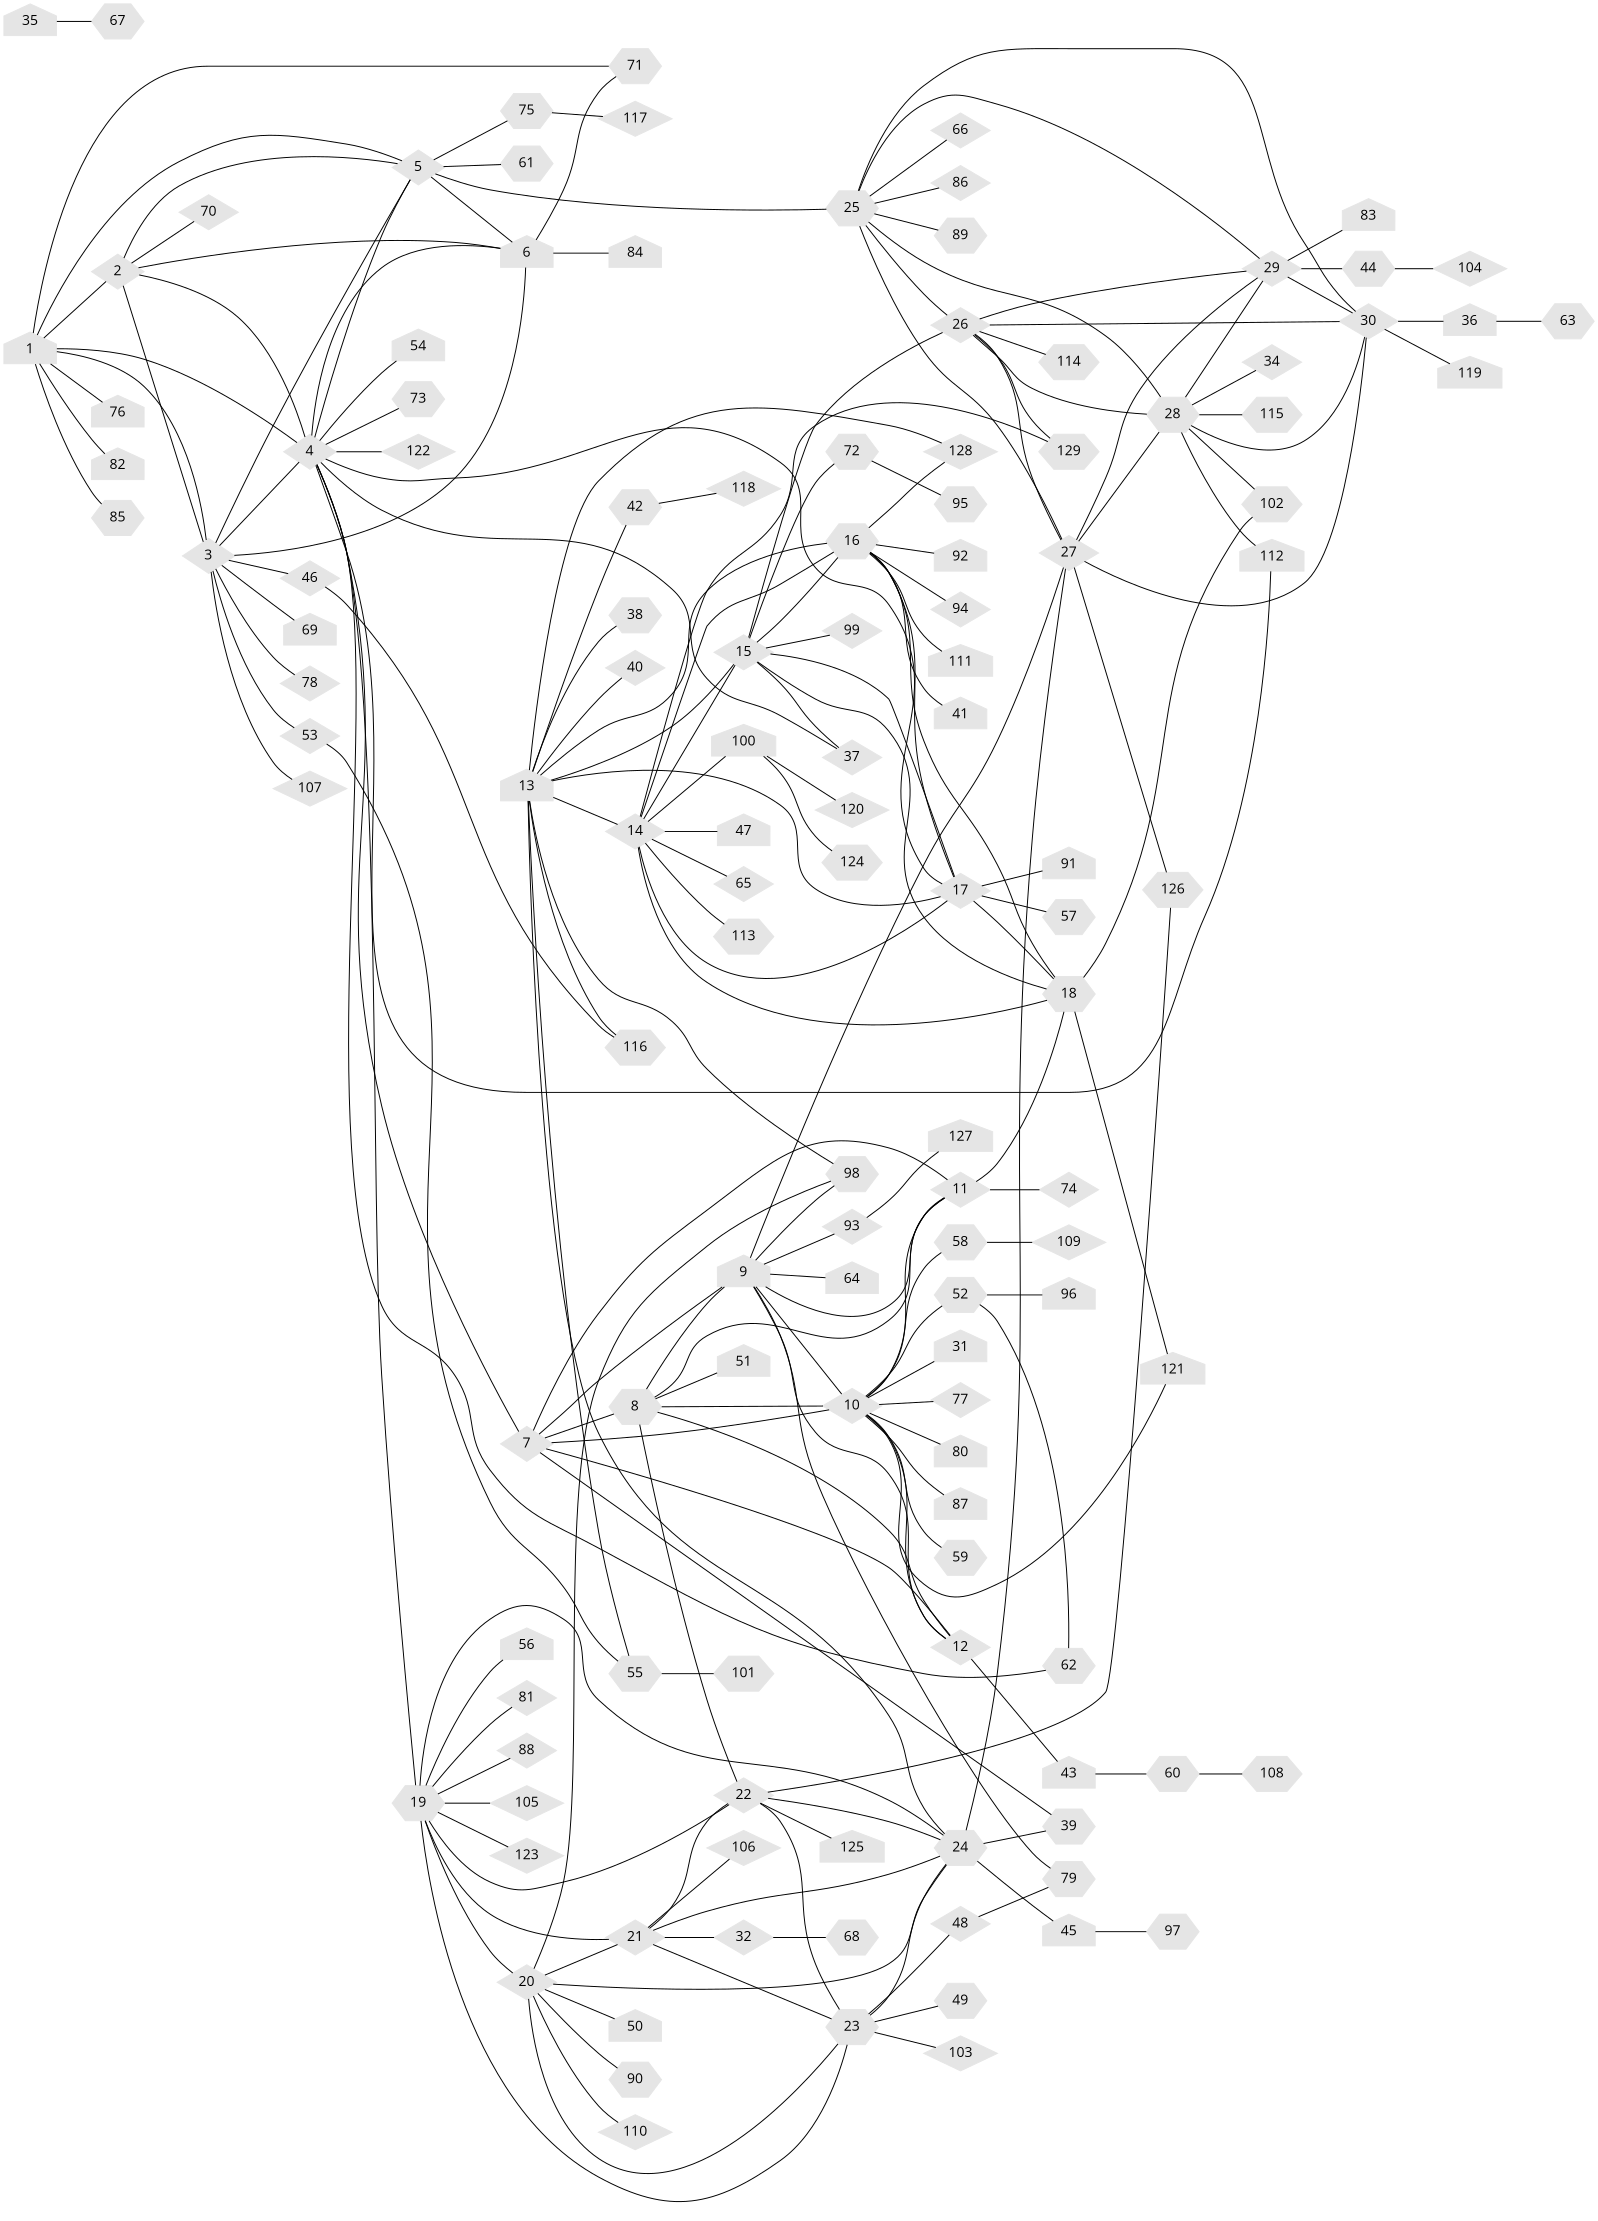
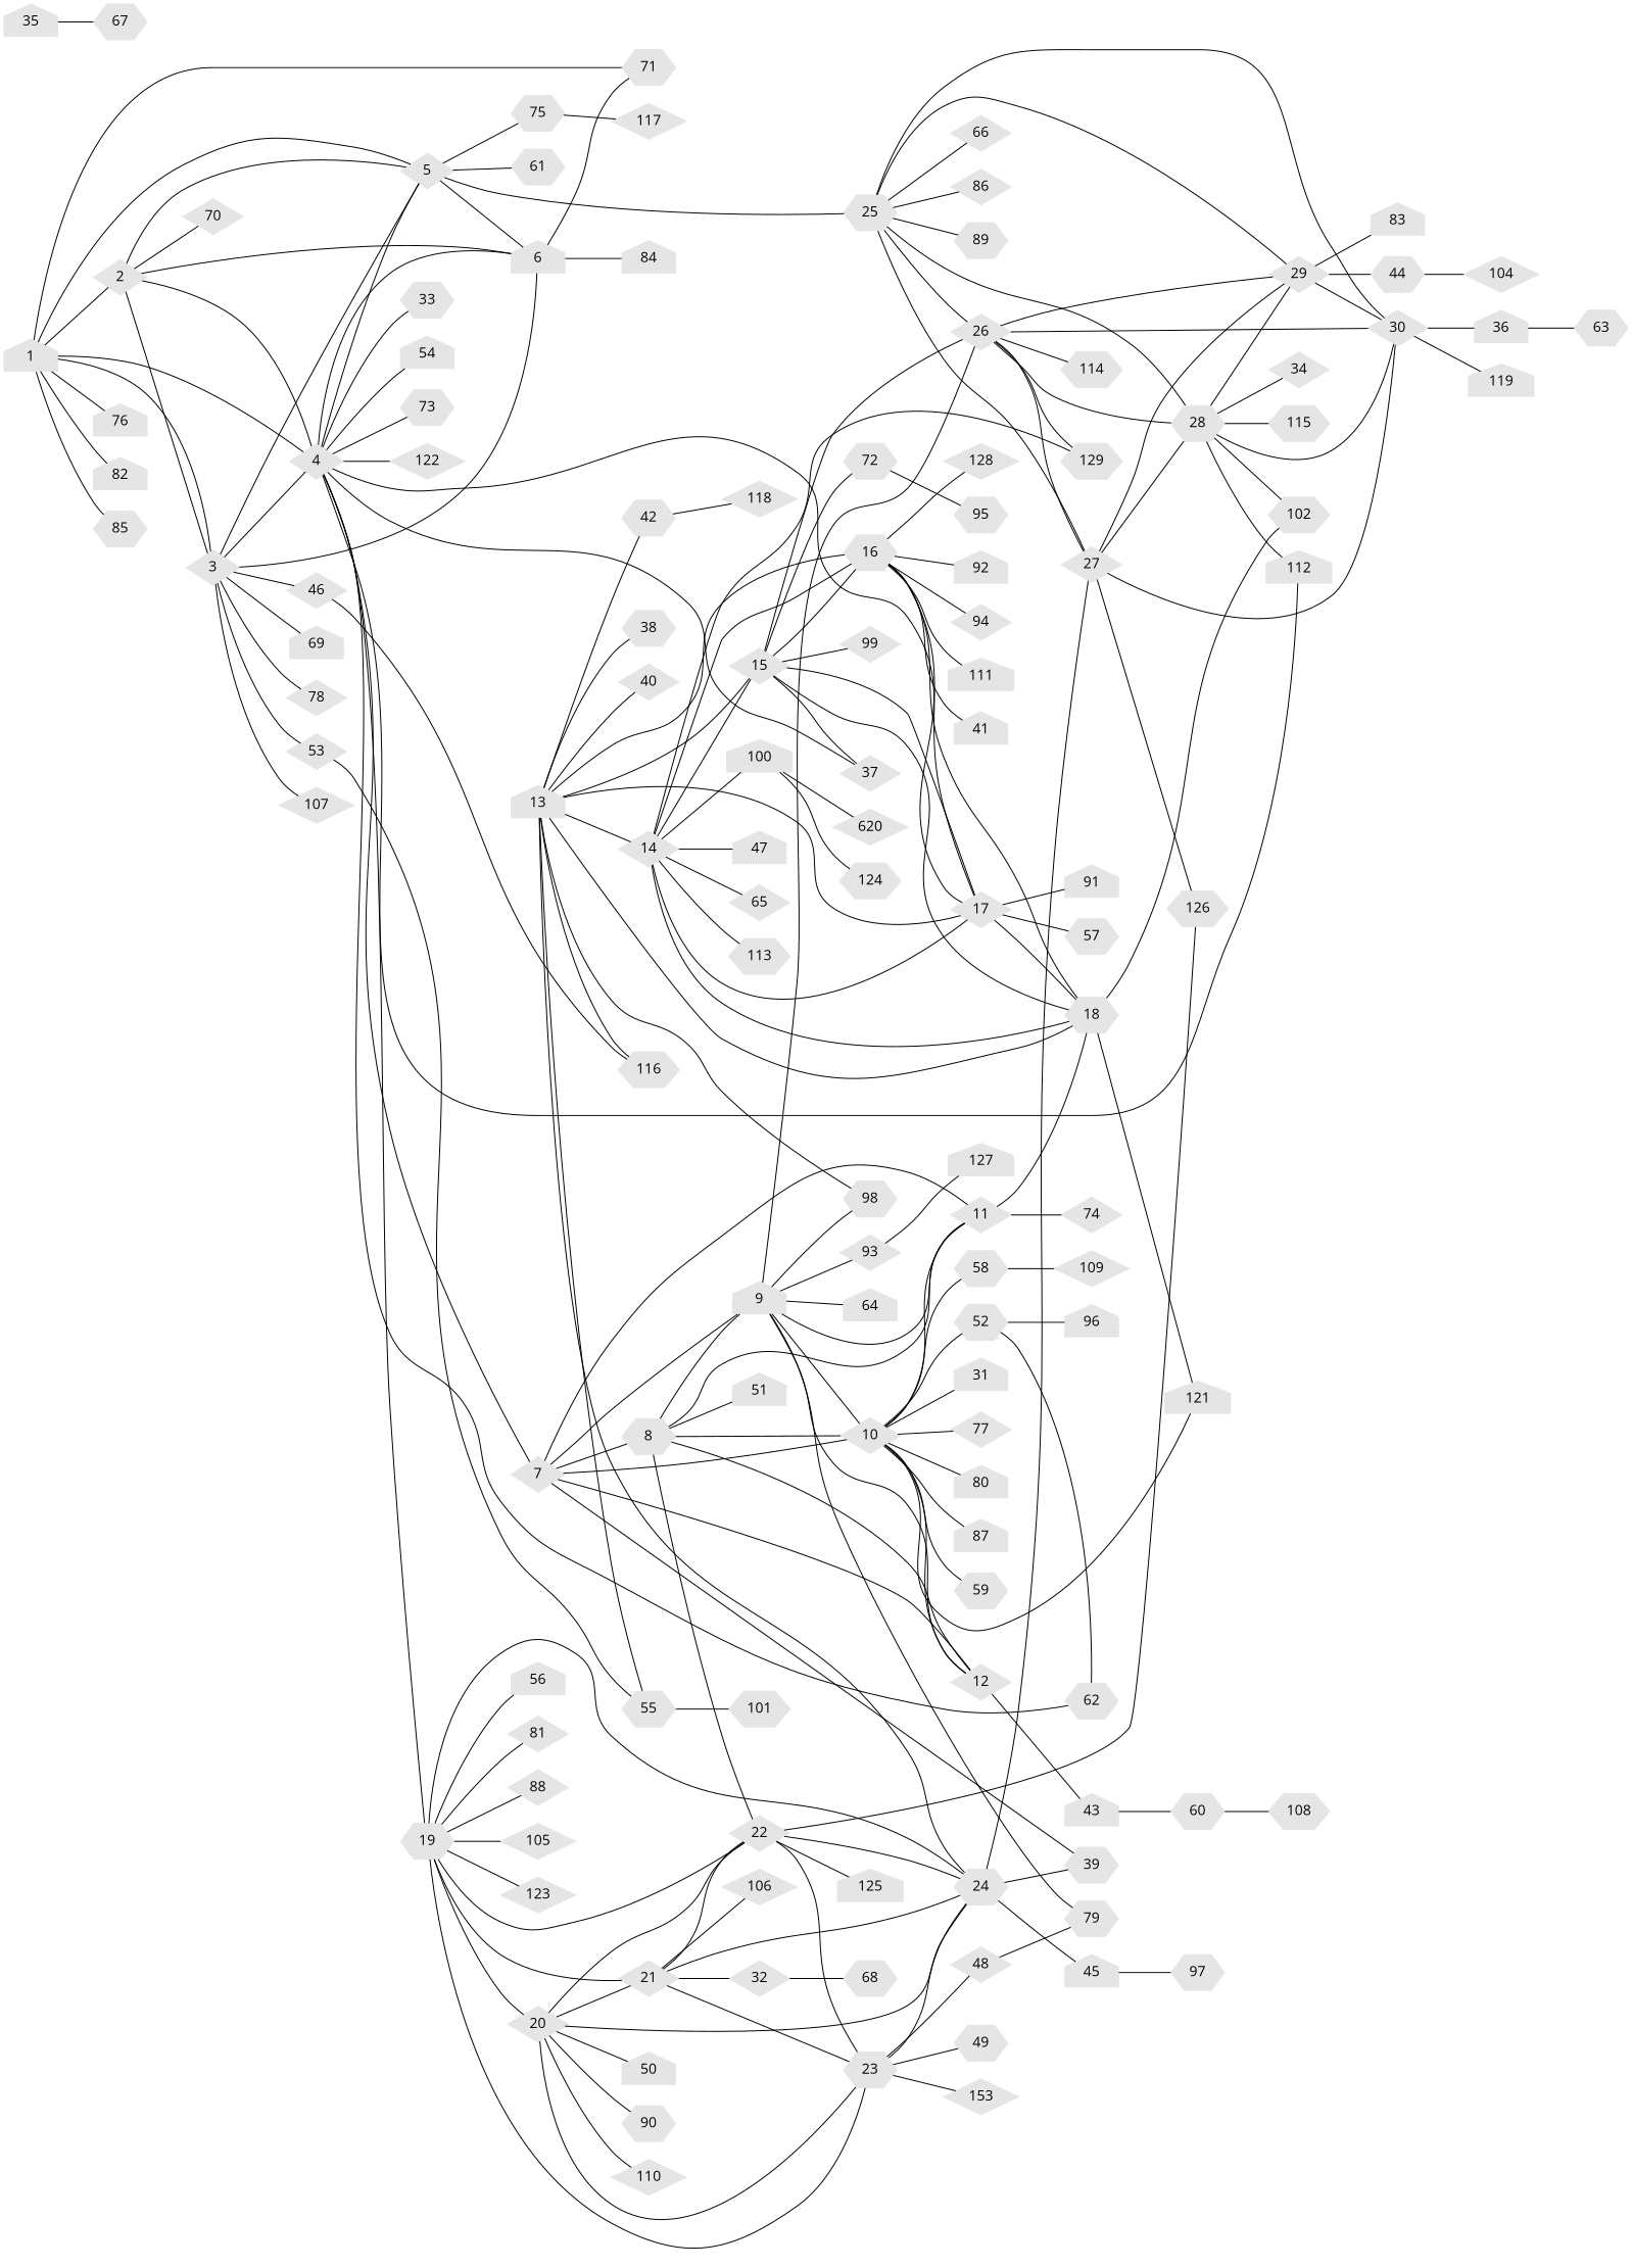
  graph {
    fontname="Open Sans"
    rankdir=LR
    node [color=gray90 fontname="Open Sans" shape=diamond style=filled]
    edge [fontname="Open Sans"]
    1 [shape=house]
    2
    3
    4
    5
    76 [shape=house]
    82 [shape=house]
    85 [shape=hexagon]
    71 [shape=hexagon]
    6 [shape=house]
    70
    46
    53
    69 [shape=house]
    78
    107
    7
    17
    19 [shape=hexagon]
+   33 [shape=hexagon]
    37
    54 [shape=house]
    62 [shape=hexagon]
    73 [shape=hexagon]
    112 [shape=house]
    122
    25 [shape=hexagon]
    61 [shape=hexagon]
    75 [shape=hexagon]
    84 [shape=house]
    116 [shape=hexagon]
    55 [shape=hexagon]
    8 [shape=hexagon]
    9 [shape=house]
    10
    11
    12
    39 [shape=hexagon]
    18 [shape=hexagon]
    57 [shape=hexagon]
    91 [shape=house]
    22
    24 [shape=hexagon]
    20
    21
    23 [shape=hexagon]
    56 [shape=house]
    81
    88
    105
    123
    26
    27
    28 [shape=hexagon]
    29
    30
    66
    86
    89 [shape=hexagon]
    117
    51 [shape=house]
    64 [shape=house]
    79 [shape=hexagon]
    93
    98 [shape=hexagon]
    31 [shape=house]
    52 [shape=hexagon]
    58 [shape=hexagon]
    59 [shape=hexagon]
    77
    80 [shape=house]
    87 [shape=house]
    121 [shape=house]
    74
    43 [shape=house]
    125 [shape=house]
    126 [shape=hexagon]
    129 [shape=hexagon]
    114 [shape=hexagon]
    127 [shape=house]
    35 [shape=house]
    67 [shape=hexagon]
    96 [shape=house]
    109
    102 [shape=hexagon]
    60 [shape=hexagon]
    13 [shape=house]
    14
    15
    16 [shape=hexagon]
    38 [shape=hexagon]
    40
    42 [shape=hexagon]
    47 [shape=house]
    65
    100 [shape=house]
    113 [shape=hexagon]
    72 [shape=hexagon]
    99
    41 [shape=house]
    92 [shape=house]
    94
    111 [shape=house]
    128
    45 [shape=house]
    118
    101 [shape=hexagon]
-   120
+   120 [label=620]
    124 [shape=hexagon]
    95 [shape=hexagon]
    50 [shape=house]
    90 [shape=hexagon]
    110
    32
    106
    48
    49 [shape=hexagon]
-   103
+   103 [label=153]
    68 [shape=hexagon]
    97 [shape=hexagon]
    34
    115 [shape=hexagon]
    44 [shape=hexagon]
    83 [shape=house]
    36 [shape=house]
    119 [shape=house]
    104
    63 [shape=hexagon]
    108 [shape=hexagon]
    1 -- 2
    1 -- 3
    1 -- 4
    1 -- 5
    1 -- 76
    1 -- 82
    1 -- 85
    1 -- 71
    2 -- 3
    2 -- 4
    2 -- 5
    2 -- 6
    2 -- 70
    3 -- 4
    3 -- 5
    3 -- 6
    3 -- 46
    3 -- 53
    3 -- 69
    3 -- 78
    3 -- 107
    4 -- 5
    4 -- 6
    4 -- 7
    4 -- 17
    4 -- 19
+   4 -- 33
    4 -- 37
    4 -- 54
    4 -- 62
    4 -- 73
    4 -- 112
    4 -- 122
    5 -- 6
    5 -- 25
    5 -- 61
    5 -- 75
    6 -- 71
    6 -- 84
    46 -- 116
    53 -- 55
    7 -- 8
    7 -- 9
    7 -- 10
    7 -- 11
    7 -- 12
    7 -- 39
    17 -- 18
    17 -- 57
    17 -- 91
    19 -- 22
    19 -- 24
    19 -- 20
    19 -- 21
    19 -- 23
    19 -- 56
    19 -- 81
    19 -- 88
    19 -- 105
    19 -- 123
    25 -- 26
    25 -- 27
    25 -- 28
    25 -- 29
    25 -- 30
    25 -- 66
    25 -- 86
    25 -- 89
    75 -- 117
    55 -- 101
    8 -- 9
    8 -- 10
    8 -- 11
    8 -- 12
    8 -- 22
    8 -- 51
    9 -- 10
    9 -- 11
    9 -- 12
-   9 -- 27
+   9 -- 26
    9 -- 64
    9 -- 79
    9 -- 93
    9 -- 98
    10 -- 11
    10 -- 12
    10 -- 31
    10 -- 52
    10 -- 58
    10 -- 59
    10 -- 77
    10 -- 80
    10 -- 87
    10 -- 121
    11 -- 18
    11 -- 74
    12 -- 43
    18 -- 121
    18 -- 102
    22 -- 24
    22 -- 23
    22 -- 125
    22 -- 126
    24 -- 39
    24 -- 27
    24 -- 45
-   20 -- 98
+   20 -- 22
    20 -- 24
    20 -- 21
    20 -- 23
    20 -- 50
    20 -- 90
    20 -- 110
    21 -- 22
    21 -- 24
    21 -- 23
    21 -- 32
    21 -- 106
    23 -- 24
    23 -- 48
    23 -- 49
    23 -- 103
    26 -- 27
    26 -- 28
    26 -- 29
    26 -- 30
    26 -- 129
    26 -- 114
    27 -- 28
    27 -- 29
    27 -- 30
    27 -- 126
    28 -- 112
    28 -- 29
    28 -- 30
    28 -- 102
    28 -- 34
    28 -- 115
    29 -- 30
    29 -- 44
    29 -- 83
    30 -- 36
    30 -- 119
    93 -- 127
    52 -- 62
    52 -- 96
    58 -- 109
    43 -- 60
    35 -- 67
    60 -- 108
    13 -- 17
    13 -- 116
    13 -- 55
-   13 -- 128
+   13 -- 18
    13 -- 24
    13 -- 98
    13 -- 14
    13 -- 15
    13 -- 16
    13 -- 38
    13 -- 40
    13 -- 42
    14 -- 17
    14 -- 18
    14 -- 129
    14 -- 15
    14 -- 16
    14 -- 47
    14 -- 65
    14 -- 100
    14 -- 113
    15 -- 17
    15 -- 37
    15 -- 18
    15 -- 26
    15 -- 16
    15 -- 72
    15 -- 99
    16 -- 17
    16 -- 18
    16 -- 41
    16 -- 92
    16 -- 94
    16 -- 111
    16 -- 128
    42 -- 118
    100 -- 120
    100 -- 124
    72 -- 95
    45 -- 97
    32 -- 68
    48 -- 79
    44 -- 104
    36 -- 63
  }
